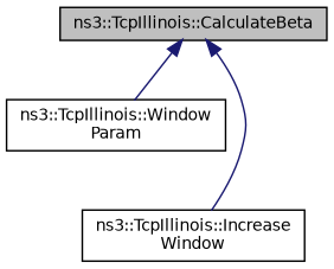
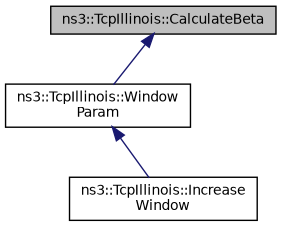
  digraph {
    rankdir=TB
    node [color=black fillcolor=white fontname=Helvetica fontsize=10 shape=record style=filled]
    edge [color=midnightblue dir=back fontname=Helvetica fontsize=10 labelfontname=Helvetica labelfontsize=10 style=solid]
    n1 [fillcolor=grey75 fontcolor=black height=0.2 label="ns3::TcpIllinois::CalculateBeta" width=0.4]
    n2 [height=0.2 label="ns3::TcpIllinois::Window\lParam" width=0.4]
    n3 [height=0.2 label="ns3::TcpIllinois::Increase\lWindow" width=0.4]
    n1 -> n2
-   n1 -> n3
+   n2 -> n3
  }
